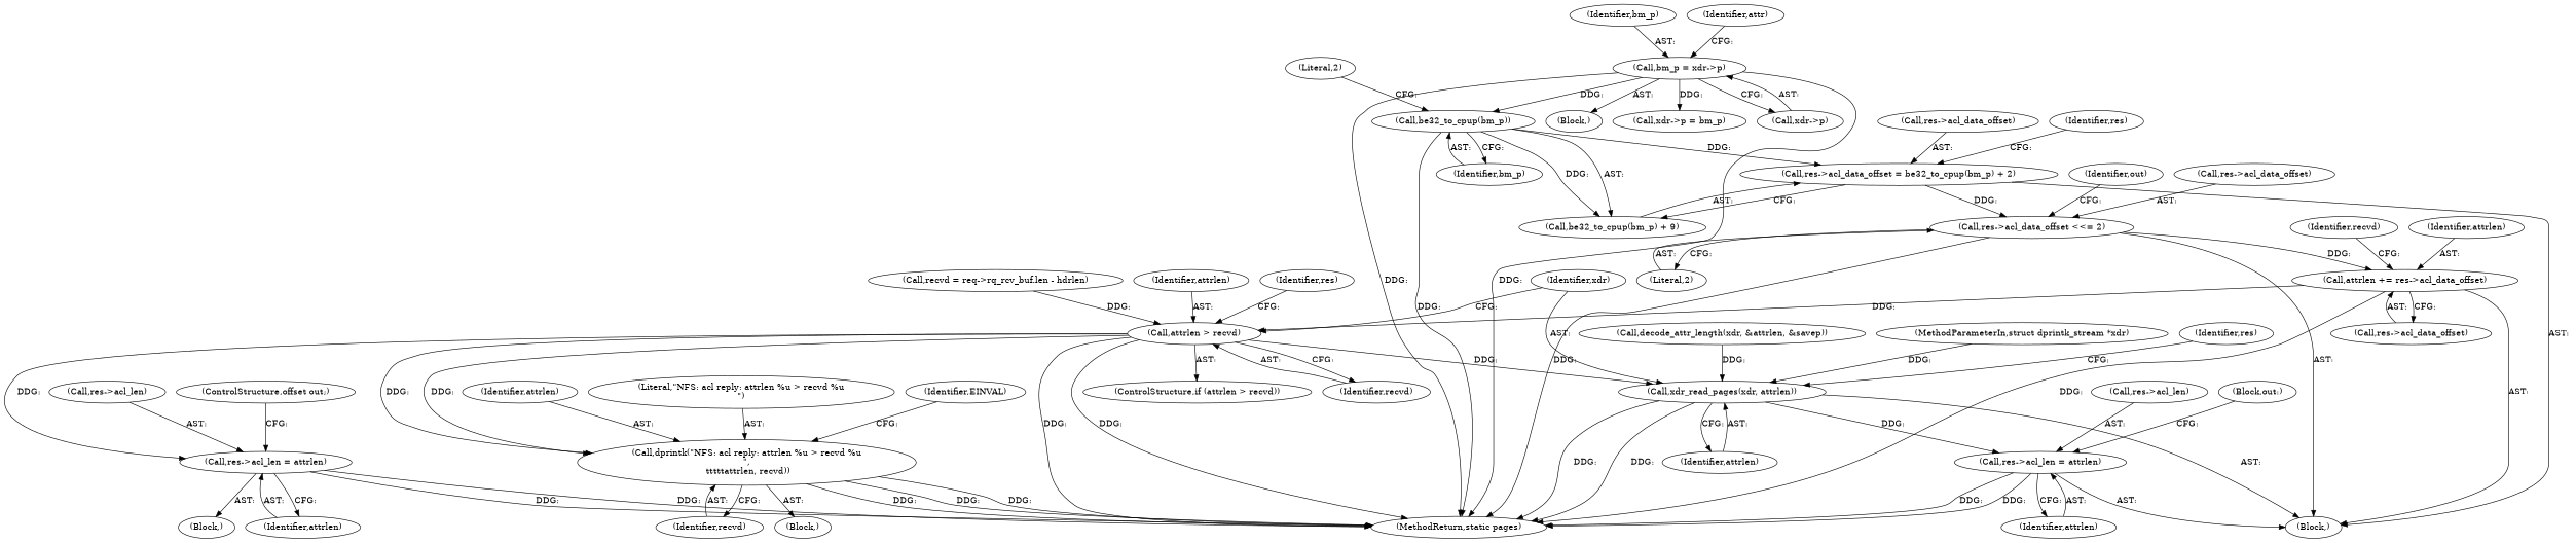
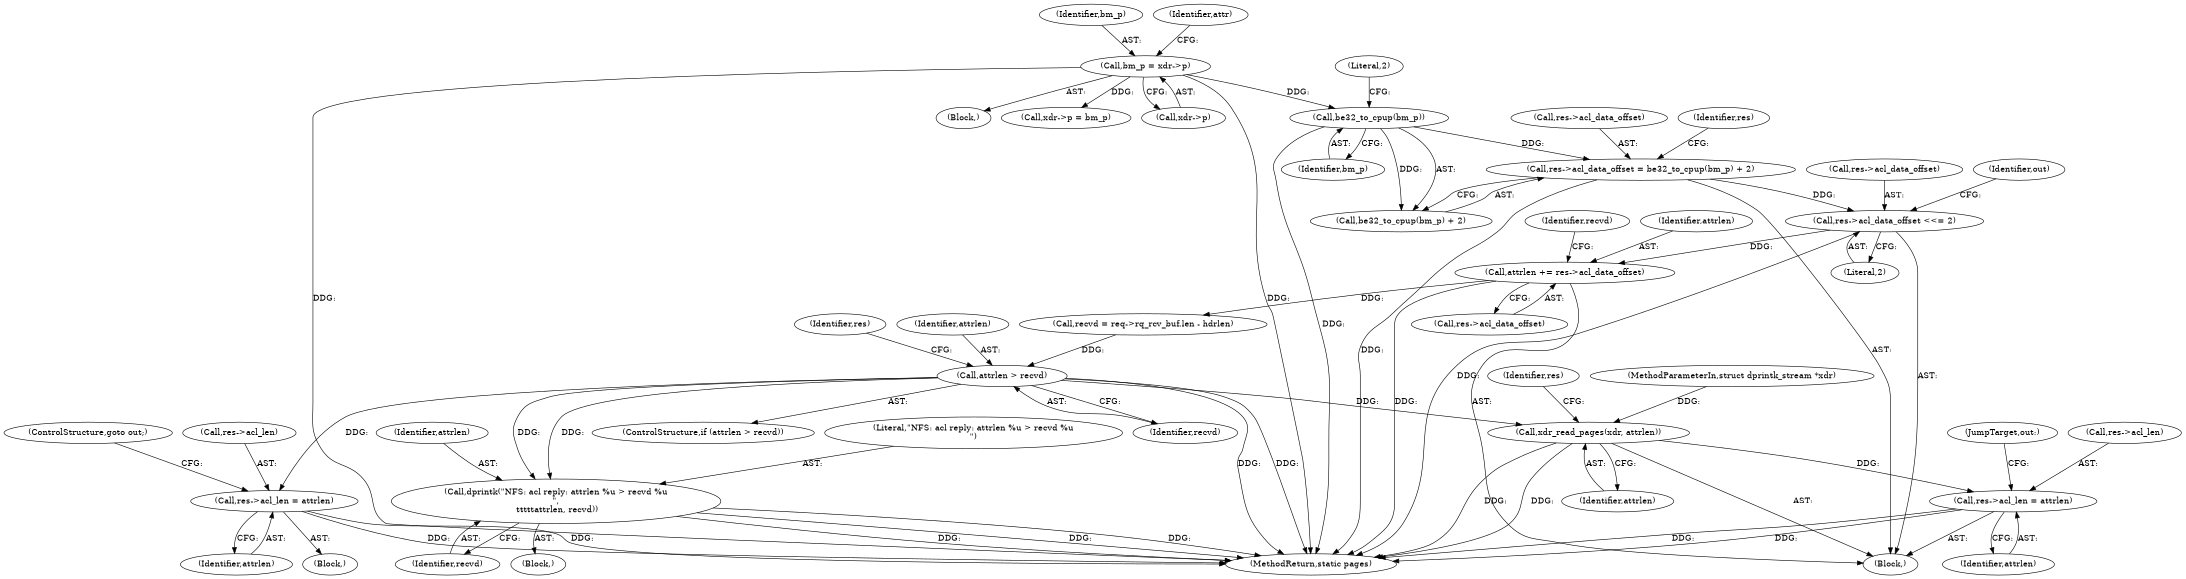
  digraph {
    n1 [label="(Call,attrlen += res->acl_data_offset)"]
    n2 [label="(Call,attrlen > recvd)"]
    n3 [label="(Block,)"]
    n4 [label="(Call,res->acl_data_offset)"]
    n5 [label="(MethodReturn,static pages)"]
    n6 [label="(Call,res->acl_len = attrlen)"]
    n7 [label="(Call,dprintk(\"NFS: acl reply: attrlen %u > recvd %u\n\",\n \t\t\t\t\tattrlen, recvd))"]
    n8 [label="(Call,xdr_read_pages(xdr, attrlen))"]
    n9 [label="(ControlStructure,if (attrlen > recvd))"]
    n10 [label="(Identifier,recvd)"]
    n11 [label="(Call,res->acl_data_offset <<= 2)"]
    n12 [label="(Literal,2)"]
    n13 [label="(Call,res->acl_data_offset = be32_to_cpup(bm_p) + 2)"]
-   n14 [label="(Call,be32_to_cpup(bm_p) + 9)"]
+   n14 [label="(Call,be32_to_cpup(bm_p) + 2)"]
    n15 [label="(Call,be32_to_cpup(bm_p))"]
    n16 [label="(Identifier,bm_p)"]
    n17 [label="(Call,bm_p = xdr->p)"]
    n18 [label="(Block,)"]
    n19 [label="(Call,xdr->p = bm_p)"]
    n20 [label="(Call,xdr->p)"]
    n21 [label="(Block,)"]
    n22 [label="(Identifier,attrlen)"]
    n23 [label="(Identifier,recvd)"]
    n24 [label="(Block,)"]
    n25 [label="(Call,res->acl_len = attrlen)"]
    n26 [label="(Identifier,attrlen)"]
    n27 [label="(Identifier,attrlen)"]
    n28 [label="(Literal,\"NFS: acl reply: attrlen %u > recvd %u\n\")"]
-   n29 [label="(Block,out:)"]
-   n30 [label="(ControlStructure,offset out;)"]
+   n29 [label="(JumpTarget,out:)"]
+   n30 [label="(ControlStructure,goto out;)"]
    n31 [label="(Identifier,bm_p)"]
    n32 [label="(Identifier,out)"]
    n33 [label="(Call,res->acl_data_offset)"]
    n34 [label="(Identifier,attr)"]
    n35 [label="(Call,res->acl_len)"]
    n36 [label="(Call,recvd = req->rq_rcv_buf.len - hdrlen)"]
    n37 [label="(Identifier,attrlen)"]
    n38 [label="(Literal,2)"]
-   n39 [label="(Identifier,xdr)"]
    n40 [label="(Call,res->acl_data_offset)"]
-   n41 [label="(Identifier,EINVAL)"]
    n42 [label="(Identifier,res)"]
    n43 [label="(Identifier,res)"]
    n44 [label="(Identifier,res)"]
    n45 [label="(Identifier,recvd)"]
    n46 [label="(Identifier,attrlen)"]
    n47 [label="(Call,res->acl_len)"]
    n48 [label="(Identifier,attrlen)"]
-   n49 [label="(Call,decode_attr_length(xdr, &attrlen, &savep))"]
    n50 [label="(MethodParameterIn,struct dprintk_stream *xdr)"]
-   n1 -> n2 [label="DDG: "]
+   n1 -> n36 [label="DDG: "]
    n1 -> n3 [label="AST: "]
    n1 -> n4 [label="CFG: "]
    n1 -> n5 [label="DDG: "]
    n2 -> n5 [label="DDG: "]
    n2 -> n5 [label="DDG: "]
    n2 -> n6 [label="DDG: "]
    n2 -> n7 [label="DDG: "]
    n2 -> n7 [label="DDG: "]
    n2 -> n8 [label="DDG: "]
    n2 -> n9 [label="AST: "]
    n2 -> n10 [label="CFG: "]
    n4 -> n1 [label="AST: "]
    n6 -> n5 [label="DDG: "]
    n6 -> n5 [label="DDG: "]
    n6 -> n21 [label="AST: "]
    n6 -> n22 [label="CFG: "]
    n7 -> n5 [label="DDG: "]
    n7 -> n5 [label="DDG: "]
    n7 -> n5 [label="DDG: "]
    n7 -> n23 [label="CFG: "]
    n7 -> n24 [label="AST: "]
    n8 -> n3 [label="AST: "]
    n8 -> n5 [label="DDG: "]
    n8 -> n5 [label="DDG: "]
    n8 -> n25 [label="DDG: "]
    n8 -> n26 [label="CFG: "]
    n10 -> n2 [label="AST: "]
    n11 -> n1 [label="DDG: "]
    n11 -> n3 [label="AST: "]
    n11 -> n5 [label="DDG: "]
    n11 -> n12 [label="CFG: "]
    n12 -> n11 [label="AST: "]
    n13 -> n3 [label="AST: "]
+   n13 -> n5 [label="DDG: "]
    n13 -> n11 [label="DDG: "]
    n13 -> n14 [label="CFG: "]
    n14 -> n13 [label="AST: "]
    n15 -> n5 [label="DDG: "]
    n15 -> n13 [label="DDG: "]
    n15 -> n14 [label="AST: "]
    n15 -> n14 [label="DDG: "]
    n15 -> n16 [label="CFG: "]
    n16 -> n15 [label="AST: "]
    n17 -> n5 [label="DDG: "]
    n17 -> n5 [label="DDG: "]
    n17 -> n15 [label="DDG: "]
    n17 -> n18 [label="AST: "]
    n17 -> n19 [label="DDG: "]
    n17 -> n20 [label="CFG: "]
    n20 -> n17 [label="AST: "]
    n22 -> n6 [label="AST: "]
    n23 -> n7 [label="AST: "]
    n25 -> n3 [label="AST: "]
    n25 -> n5 [label="DDG: "]
    n25 -> n5 [label="DDG: "]
    n25 -> n27 [label="CFG: "]
    n26 -> n8 [label="AST: "]
    n27 -> n25 [label="AST: "]
    n28 -> n7 [label="AST: "]
    n29 -> n25 [label="CFG: "]
    n30 -> n6 [label="CFG: "]
    n31 -> n17 [label="AST: "]
    n32 -> n11 [label="CFG: "]
    n33 -> n11 [label="AST: "]
    n34 -> n17 [label="CFG: "]
    n35 -> n6 [label="AST: "]
    n36 -> n2 [label="DDG: "]
    n37 -> n2 [label="AST: "]
    n38 -> n15 [label="CFG: "]
-   n39 -> n2 [label="CFG: "]
-   n39 -> n8 [label="AST: "]
    n40 -> n13 [label="AST: "]
-   n41 -> n7 [label="CFG: "]
    n42 -> n8 [label="CFG: "]
    n43 -> n13 [label="CFG: "]
    n44 -> n2 [label="CFG: "]
    n45 -> n1 [label="CFG: "]
    n46 -> n1 [label="AST: "]
    n47 -> n25 [label="AST: "]
    n48 -> n7 [label="AST: "]
-   n49 -> n8 [label="DDG: "]
    n50 -> n8 [label="DDG: "]
  }
